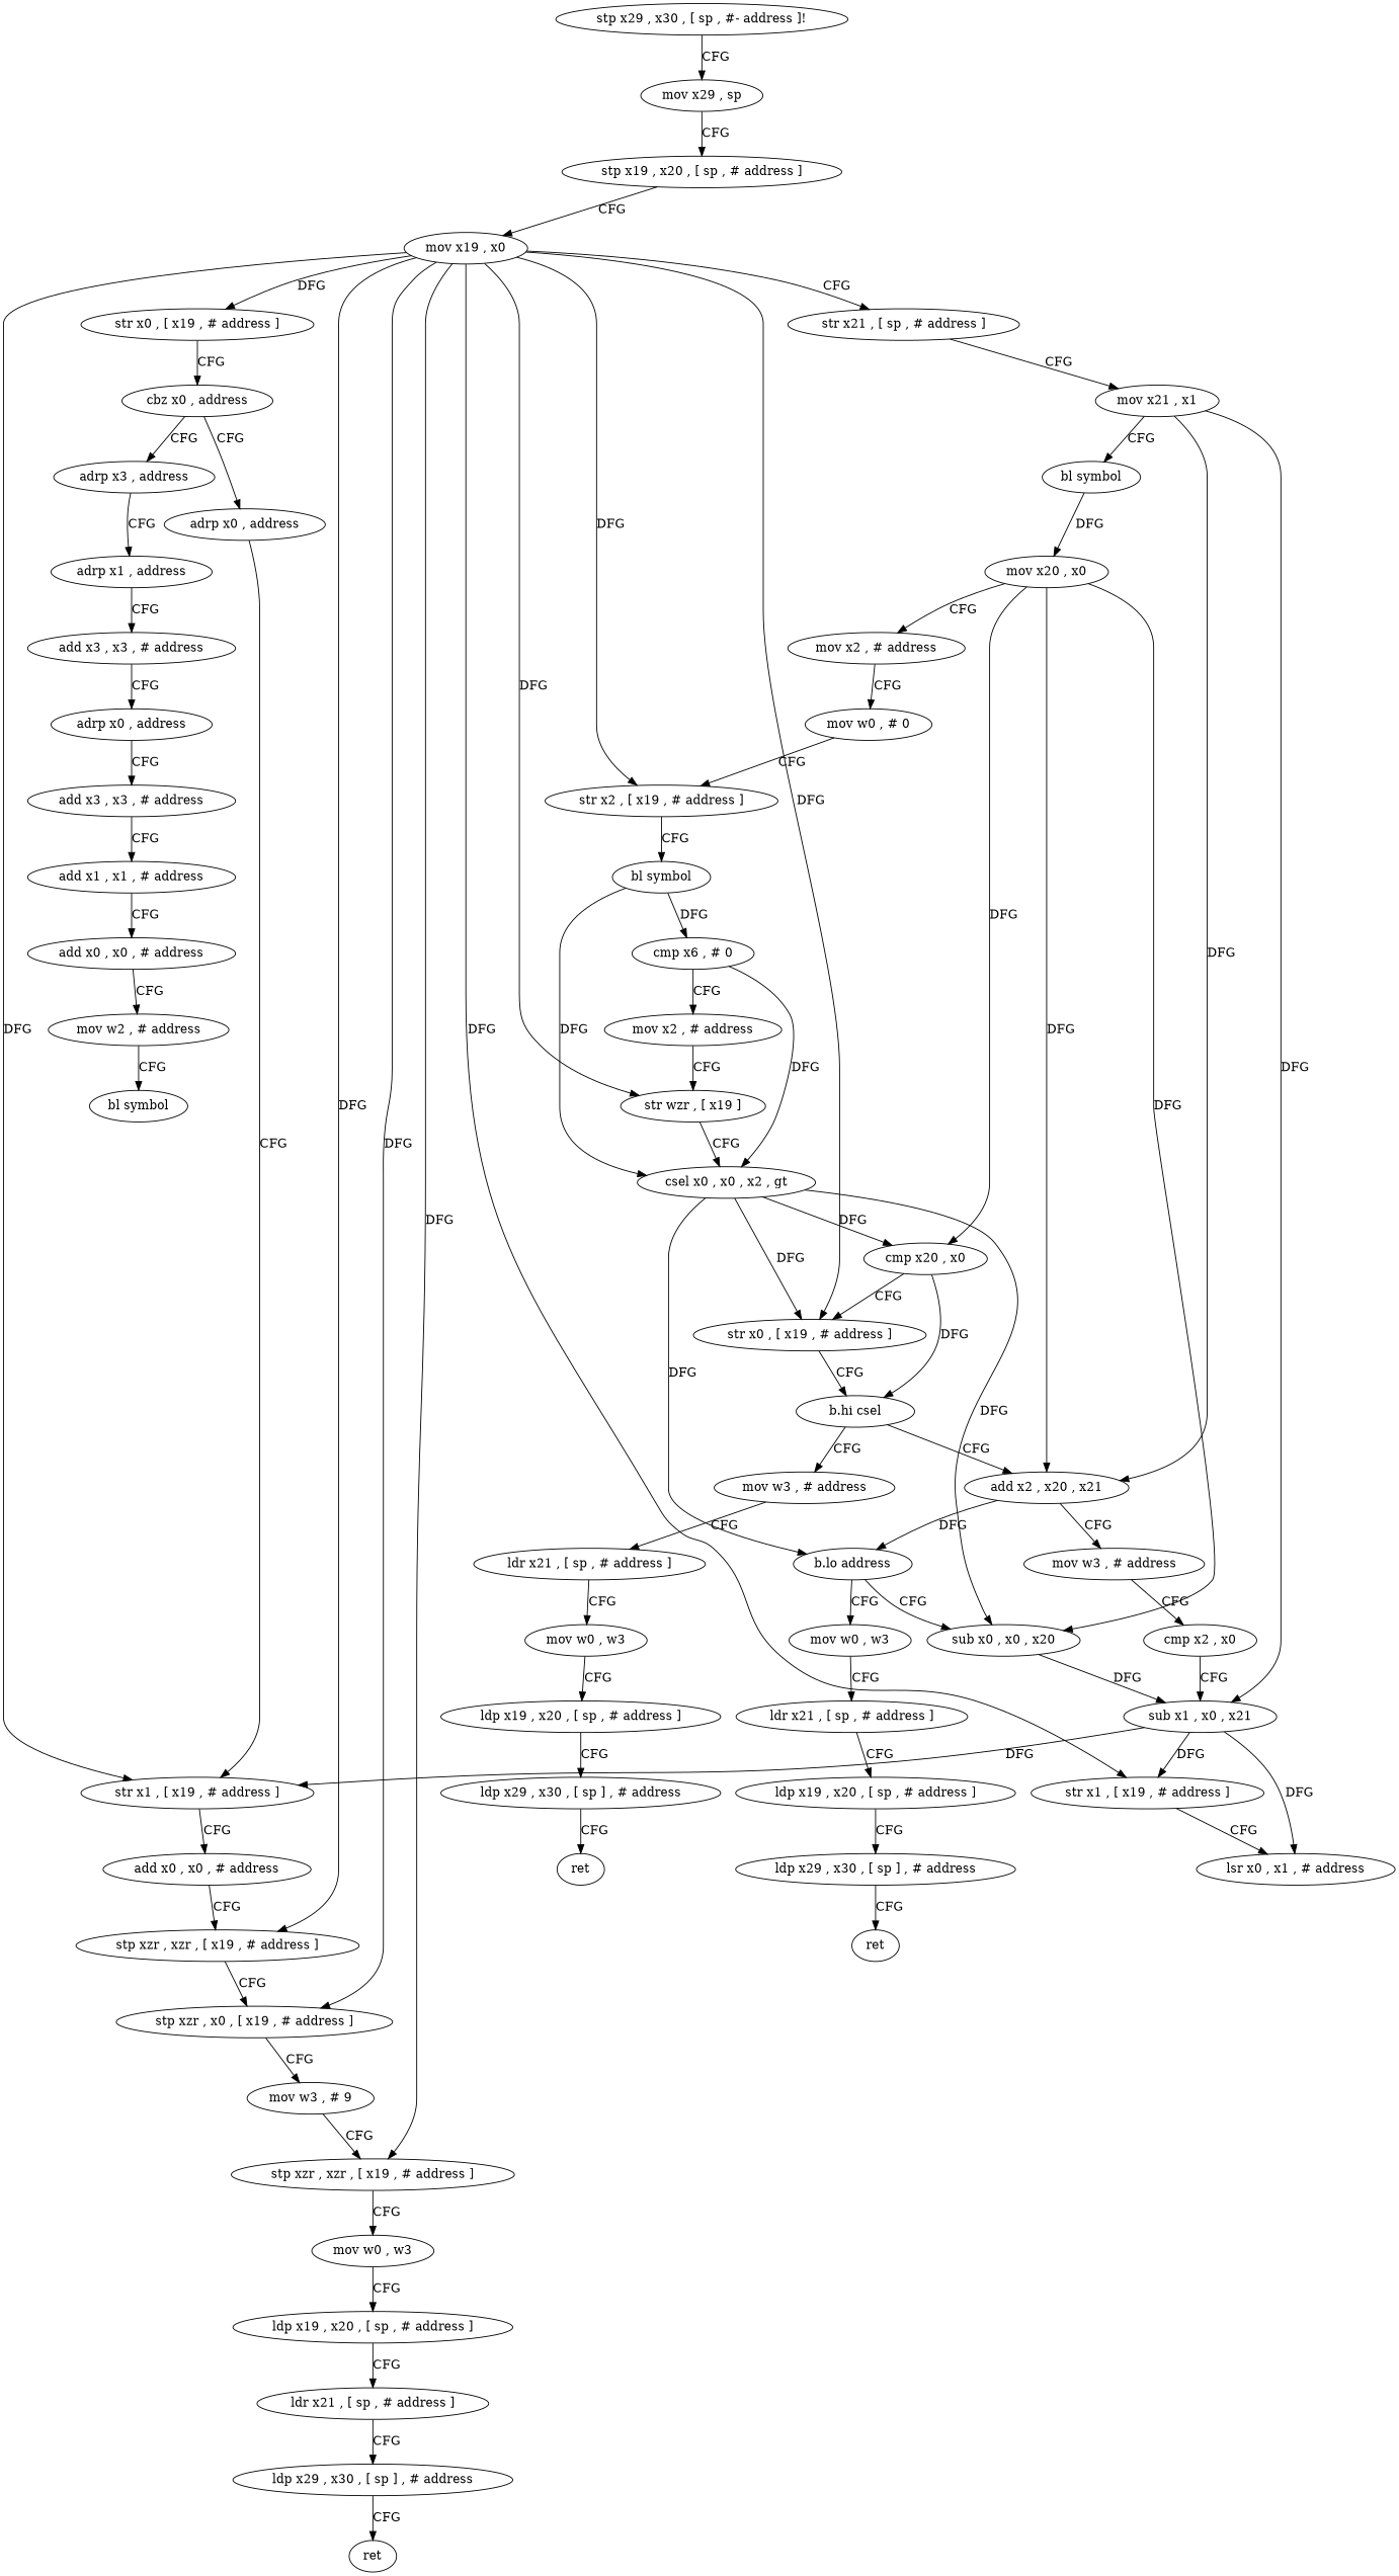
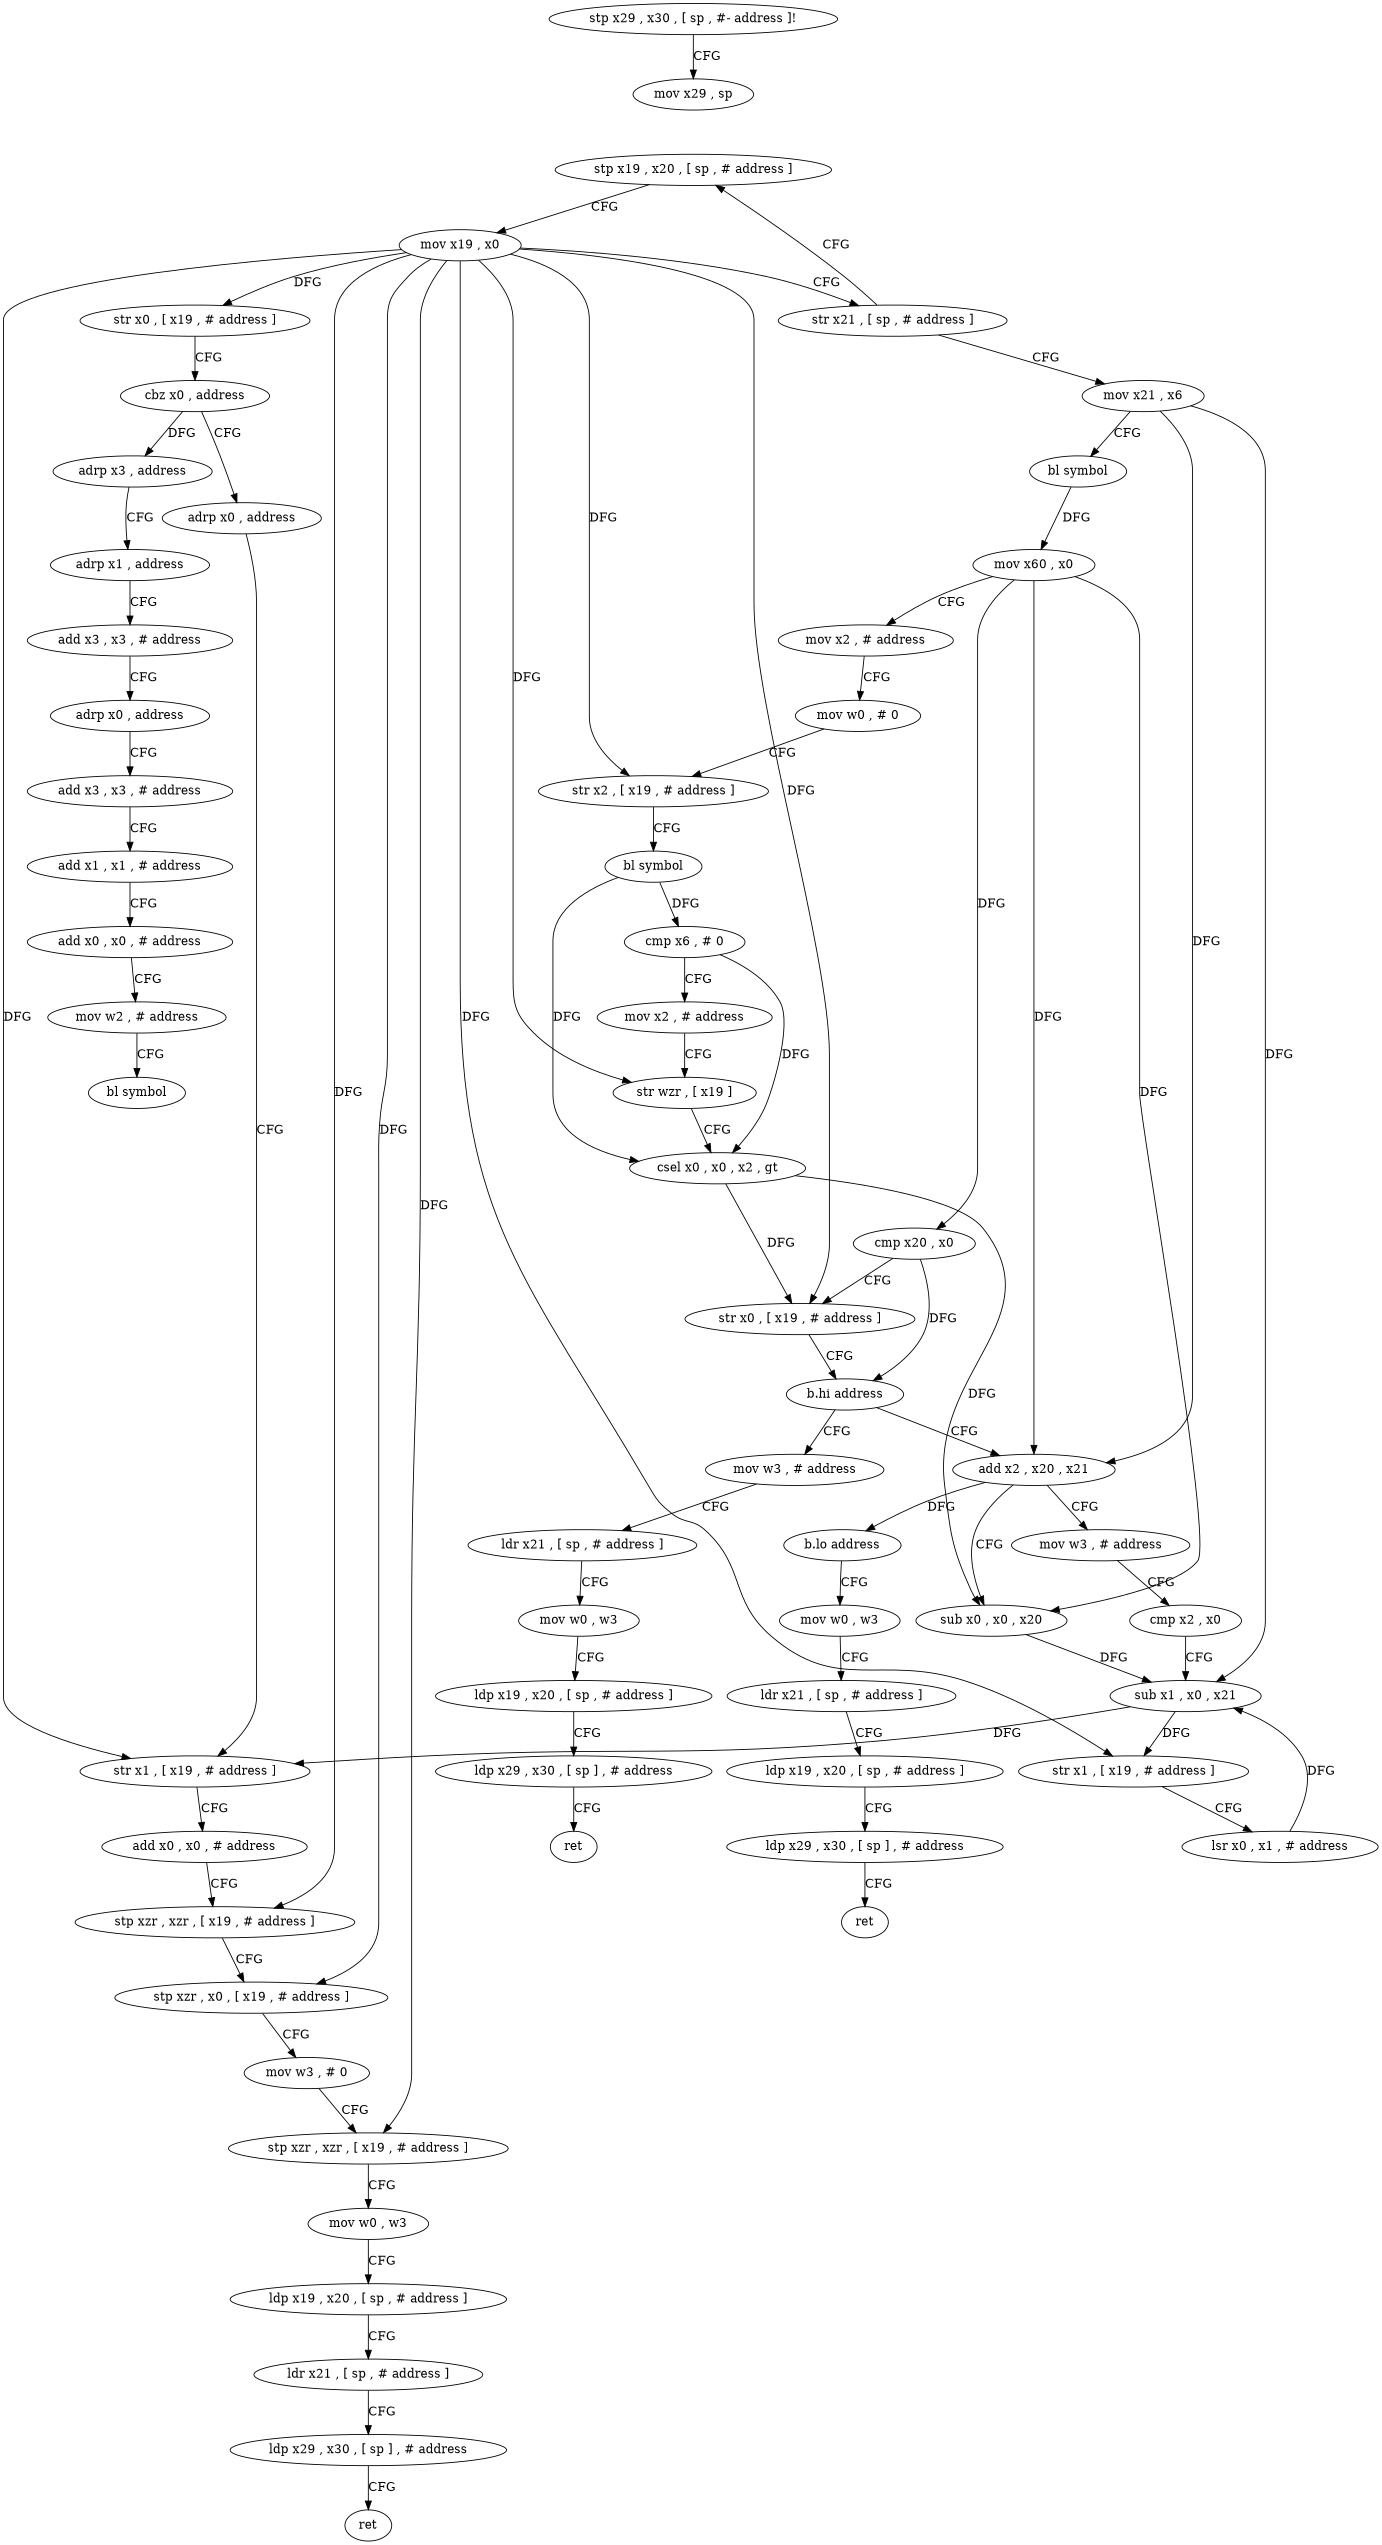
  digraph {
    n1 [label="stp x29 , x30 , [ sp , #- address ]!"]
    n2 [label="mov x29 , sp"]
    n3 [label="stp x19 , x20 , [ sp , # address ]"]
    n4 [label="mov x19 , x0"]
    n5 [label="str x21 , [ sp , # address ]"]
    n6 [label="str x2 , [ x19 , # address ]"]
    n7 [label="str wzr , [ x19 ]"]
    n8 [label="str x0 , [ x19 , # address ]"]
    n9 [label="str x1 , [ x19 , # address ]"]
    n10 [label="str x0 , [ x19 , # address ]"]
    n11 [label="str x1 , [ x19 , # address ]"]
    n12 [label="stp xzr , xzr , [ x19 , # address ]"]
    n13 [label="stp xzr , x0 , [ x19 , # address ]"]
    n14 [label="stp xzr , xzr , [ x19 , # address ]"]
-   n15 [label="mov x21 , x1"]
+   n15 [label="mov x21 , x6"]
    n16 [label="bl symbol"]
    n17 [label="csel x0 , x0 , x2 , gt"]
-   n18 [label="b.hi csel"]
+   n18 [label="b.hi address"]
    n19 [label="lsr x0 , x1 , # address"]
    n20 [label="cbz x0 , address"]
    n21 [label="add x0 , x0 , # address"]
-   n22 [label="mov w3 , # 9"]
+   n22 [label="mov w3 , # 0"]
    n23 [label="mov w0 , w3"]
    n24 [label="bl symbol"]
    n25 [label="add x2 , x20 , x21"]
    n26 [label="sub x1 , x0 , x21"]
-   n27 [label="mov x20 , x0"]
+   n27 [label="mov x60 , x0"]
    n28 [label="b.lo address"]
    n29 [label="mov w3 , # address"]
    n30 [label="mov x2 , # address"]
    n31 [label="cmp x20 , x0"]
    n32 [label="sub x0 , x0 , x20"]
    n33 [label="mov w0 , # 0"]
    n34 [label="cmp x6 , # 0"]
    n35 [label="mov x2 , # address"]
    n36 [label="mov w0 , w3"]
    n37 [label="mov w3 , # address"]
    n38 [label="ldr x21 , [ sp , # address ]"]
    n39 [label="mov w0 , w3"]
    n40 [label="cmp x2 , x0"]
    n41 [label="ldp x19 , x20 , [ sp , # address ]"]
    n42 [label="ldp x29 , x30 , [ sp ] , # address"]
    n43 [label=ret]
    n44 [label="ldr x21 , [ sp , # address ]"]
    n45 [label="ldp x19 , x20 , [ sp , # address ]"]
    n46 [label="adrp x3 , address"]
    n47 [label="adrp x0 , address"]
    n48 [label="adrp x1 , address"]
    n49 [label="add x3 , x3 , # address"]
    n50 [label="ldp x29 , x30 , [ sp ] , # address"]
    n51 [label=ret]
    n52 [label="adrp x0 , address"]
    n53 [label="add x3 , x3 , # address"]
    n54 [label="add x1 , x1 , # address"]
    n55 [label="add x0 , x0 , # address"]
    n56 [label="mov w2 , # address"]
    n57 [label="bl symbol"]
    n58 [label="ldp x19 , x20 , [ sp , # address ]"]
    n59 [label="ldr x21 , [ sp , # address ]"]
    n60 [label="ldp x29 , x30 , [ sp ] , # address"]
    n61 [label=ret]
    n1 -> n2 [label=CFG]
-   n2 -> n3 [label=CFG]
+   n5 -> n3 [label=CFG]
    n3 -> n4 [label=CFG]
    n4 -> n5 [label=CFG]
    n4 -> n6 [label=DFG]
    n4 -> n7 [label=DFG]
    n4 -> n8 [label=DFG]
    n4 -> n9 [label=DFG]
    n4 -> n10 [label=DFG]
    n4 -> n11 [label=DFG]
    n4 -> n12 [label=DFG]
    n4 -> n13 [label=DFG]
    n4 -> n14 [label=DFG]
    n5 -> n15 [label=CFG]
    n6 -> n16 [label=CFG]
    n7 -> n17 [label=CFG]
    n8 -> n18 [label=CFG]
    n9 -> n19 [label=CFG]
    n10 -> n20 [label=CFG]
    n11 -> n21 [label=CFG]
    n12 -> n13 [label=CFG]
    n13 -> n22 [label=CFG]
    n14 -> n23 [label=CFG]
    n15 -> n24 [label=CFG]
    n15 -> n25 [label=DFG]
    n15 -> n26 [label=DFG]
    n16 -> n17 [label=DFG]
    n16 -> n34 [label=DFG]
    n17 -> n8 [label=DFG]
-   n17 -> n28 [label=DFG]
-   n17 -> n31 [label=DFG]
    n17 -> n32 [label=DFG]
    n18 -> n25 [label=CFG]
    n18 -> n37 [label=CFG]
-   n20 -> n46 [label=CFG]
+   n20 -> n46 [label=DFG]
    n20 -> n47 [label=CFG]
    n21 -> n12 [label=CFG]
    n22 -> n14 [label=CFG]
    n23 -> n58 [label=CFG]
    n24 -> n27 [label=DFG]
    n25 -> n28 [label=DFG]
    n25 -> n29 [label=CFG]
    n26 -> n9 [label=DFG]
    n26 -> n11 [label=DFG]
-   n26 -> n19 [label=DFG]
+   n19 -> n26 [label=DFG]
    n27 -> n25 [label=DFG]
    n27 -> n30 [label=CFG]
    n27 -> n31 [label=DFG]
    n27 -> n32 [label=DFG]
-   n28 -> n32 [label=CFG]
+   n25 -> n32 [label=CFG]
    n28 -> n36 [label=CFG]
    n29 -> n40 [label=CFG]
    n30 -> n33 [label=CFG]
    n31 -> n8 [label=CFG]
    n31 -> n18 [label=DFG]
    n32 -> n26 [label=DFG]
    n33 -> n6 [label=CFG]
    n34 -> n17 [label=DFG]
    n34 -> n35 [label=CFG]
    n35 -> n7 [label=CFG]
    n36 -> n44 [label=CFG]
    n37 -> n38 [label=CFG]
    n38 -> n39 [label=CFG]
    n39 -> n41 [label=CFG]
    n40 -> n26 [label=CFG]
    n41 -> n42 [label=CFG]
    n42 -> n43 [label=CFG]
    n44 -> n45 [label=CFG]
    n45 -> n50 [label=CFG]
    n46 -> n48 [label=CFG]
    n47 -> n11 [label=CFG]
    n48 -> n49 [label=CFG]
    n49 -> n52 [label=CFG]
    n50 -> n51 [label=CFG]
    n52 -> n53 [label=CFG]
    n53 -> n54 [label=CFG]
    n54 -> n55 [label=CFG]
    n55 -> n56 [label=CFG]
    n56 -> n57 [label=CFG]
    n58 -> n59 [label=CFG]
    n59 -> n60 [label=CFG]
    n60 -> n61 [label=CFG]
  }
